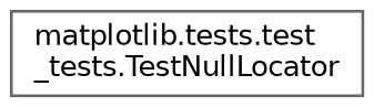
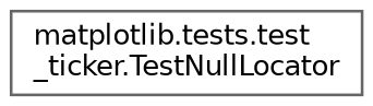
  digraph {
    rankdir=LR
-   n1 [color=grey40 fillcolor=white fontname=Helvetica fontsize=10 height=0.2 label="matplotlib.tests.test\l_tests.TestNullLocator" shape=box style=filled width=0.4]
+   n1 [color=grey40 fillcolor=white fontname=Helvetica fontsize=10 height=0.2 label="matplotlib.tests.test\l_ticker.TestNullLocator" shape=box style=filled width=0.4]
  }
